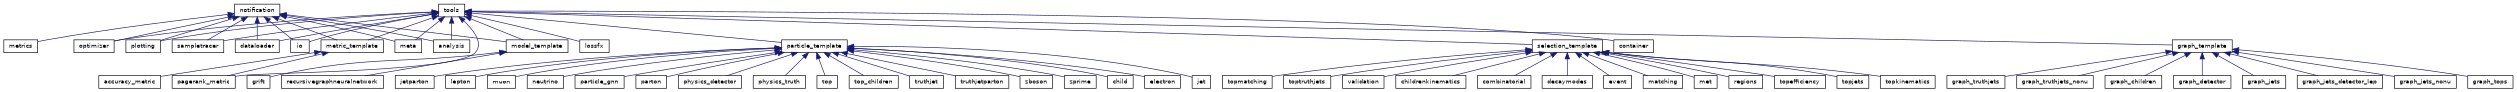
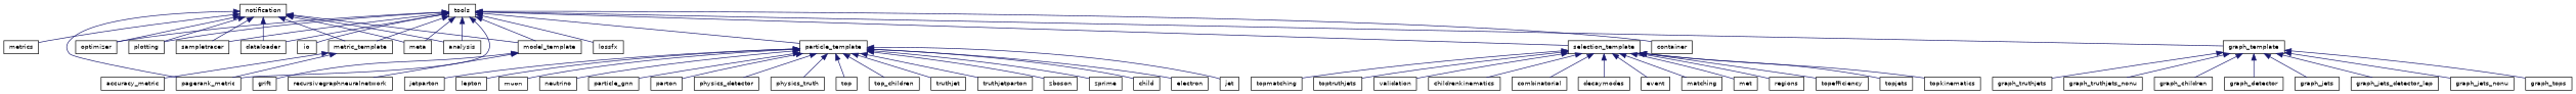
  digraph {
    rankdir=TB
    node [color=black fillcolor=white fontname=Helvetica fontsize=10 shape=record style=filled]
    edge [color=midnightblue dir=back fontname=Helvetica fontsize=10 labelfontname=Helvetica labelfontsize=10 style=solid]
    n1 [height=0.2 label=notification width=0.4]
    n2 [height=0.2 label=analysis width=0.4]
    n3 [height=0.2 label=dataloader width=0.4]
    n4 [height=0.2 label=io width=0.4]
    n5 [height=0.2 label=meta width=0.4]
    n6 [height=0.2 label=metric_template width=0.4]
    n7 [height=0.2 label=metrics width=0.4]
    n8 [height=0.2 label=model_template width=0.4]
    n9 [height=0.2 label=optimizer width=0.4]
    n10 [height=0.2 label=plotting width=0.4]
    n11 [height=0.2 label=sampletracer width=0.4]
    n12 [height=0.2 label=accuracy_metric width=0.4]
    n13 [height=0.2 label=pagerank_metric width=0.4]
    n14 [height=0.2 label=grift width=0.4]
    n15 [height=0.2 label=recursivegraphneuralnetwork width=0.4]
    n16 [height=0.2 label=tools width=0.4]
    n17 [height=0.2 label=container width=0.4]
    n18 [height=0.2 label=graph_template width=0.4]
    n19 [height=0.2 label=lossfx width=0.4]
    n20 [height=0.2 label=particle_template width=0.4]
    n21 [height=0.2 label=selection_template width=0.4]
    n22 [height=0.2 label=graph_children width=0.4]
    n23 [height=0.2 label=graph_detector width=0.4]
    n24 [height=0.2 label=graph_jets width=0.4]
    n25 [height=0.2 label=graph_jets_detector_lep width=0.4]
    n26 [height=0.2 label=graph_jets_nonu width=0.4]
    n27 [height=0.2 label=graph_tops width=0.4]
    n28 [height=0.2 label=graph_truthjets width=0.4]
    n29 [height=0.2 label=graph_truthjets_nonu width=0.4]
    n30 [height=0.2 label=child width=0.4]
    n31 [height=0.2 label=electron width=0.4]
    n32 [height=0.2 label=jet width=0.4]
    n33 [height=0.2 label=jetparton width=0.4]
    n34 [height=0.2 label=lepton width=0.4]
    n35 [height=0.2 label=muon width=0.4]
    n36 [height=0.2 label=neutrino width=0.4]
    n37 [height=0.2 label=particle_gnn width=0.4]
    n38 [height=0.2 label=parton width=0.4]
    n39 [height=0.2 label=physics_detector width=0.4]
    n40 [height=0.2 label=physics_truth width=0.4]
    n41 [height=0.2 label=top width=0.4]
    n42 [height=0.2 label=top_children width=0.4]
    n43 [height=0.2 label=truthjet width=0.4]
    n44 [height=0.2 label=truthjetparton width=0.4]
    n45 [height=0.2 label=zboson width=0.4]
    n46 [height=0.2 label=zprime width=0.4]
    n47 [height=0.2 label=childrenkinematics width=0.4]
    n48 [height=0.2 label=combinatorial width=0.4]
    n49 [height=0.2 label=decaymodes width=0.4]
    n50 [height=0.2 label=event width=0.4]
    n51 [height=0.2 label=matching width=0.4]
    n52 [height=0.2 label=met width=0.4]
    n53 [height=0.2 label=regions width=0.4]
    n54 [height=0.2 label=topefficiency width=0.4]
    n55 [height=0.2 label=topjets width=0.4]
    n56 [height=0.2 label=topkinematics width=0.4]
    n57 [height=0.2 label=topmatching width=0.4]
    n58 [height=0.2 label=toptruthjets width=0.4]
    n59 [height=0.2 label=validation width=0.4]
    n1 -> n2
    n1 -> n3
-   n1 -> n4
+   n1 -> n13
    n1 -> n5
    n1 -> n6
    n1 -> n7
    n1 -> n8
    n1 -> n9
    n1 -> n10
    n1 -> n11
    n6 -> n12
    n6 -> n13
    n8 -> n14
    n8 -> n15
    n16 -> n2
    n16 -> n3
    n16 -> n4
    n16 -> n5
    n16 -> n6
    n16 -> n8
    n16 -> n9
    n16 -> n10
    n16 -> n11
    n16 -> n13
    n16 -> n17
    n16 -> n18
    n16 -> n19
    n16 -> n20
    n16 -> n21
    n18 -> n22
    n18 -> n23
    n18 -> n24
    n18 -> n25
    n18 -> n26
    n18 -> n27
    n18 -> n28
    n18 -> n29
    n20 -> n30
    n20 -> n31
    n20 -> n32
    n20 -> n33
    n20 -> n34
    n20 -> n35
    n20 -> n36
    n20 -> n37
    n20 -> n38
    n20 -> n39
    n20 -> n40
    n20 -> n41
    n20 -> n42
    n20 -> n43
    n20 -> n44
    n20 -> n45
    n20 -> n46
    n21 -> n47
    n21 -> n48
    n21 -> n49
    n21 -> n50
    n21 -> n51
    n21 -> n52
    n21 -> n53
    n21 -> n54
    n21 -> n55
    n21 -> n56
    n21 -> n57
    n21 -> n58
    n21 -> n59
  }
